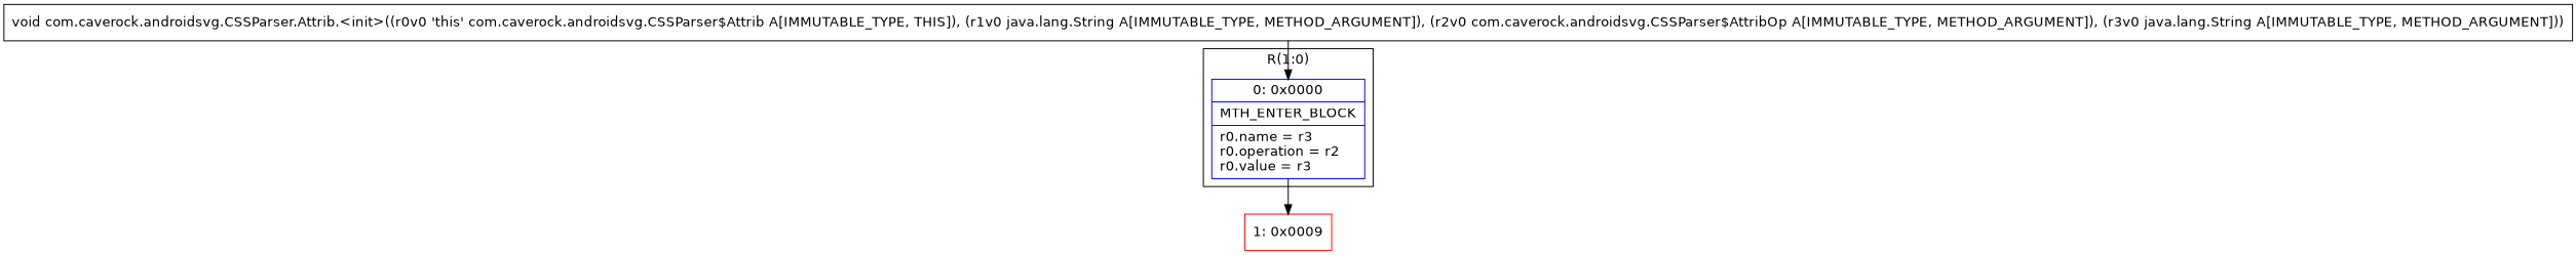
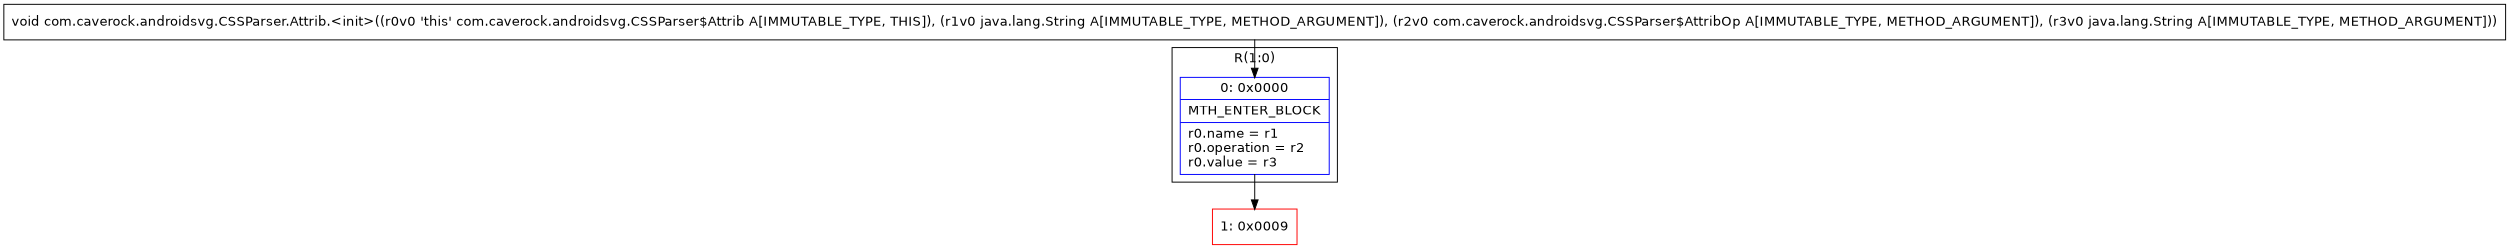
  digraph {
    fontname="DejaVu Sans"
    node [shape=record fontname="DejaVu Sans"]
    edge [fontname="DejaVu Sans"]
-   n1 [color=blue label="{0\:\ 0x0000|MTH_ENTER_BLOCK\l|r0.name = r3\lr0.operation = r2\lr0.value = r3\l}"]
+   n1 [color=blue label="{0\:\ 0x0000|MTH_ENTER_BLOCK\l|r0.name = r1\lr0.operation = r2\lr0.value = r3\l}"]
    n2 [color=red label="{1\:\ 0x0009}"]
    n3 [label="{void com.caverock.androidsvg.CSSParser.Attrib.\<init\>((r0v0 'this' com.caverock.androidsvg.CSSParser$Attrib A[IMMUTABLE_TYPE, THIS]), (r1v0 java.lang.String A[IMMUTABLE_TYPE, METHOD_ARGUMENT]), (r2v0 com.caverock.androidsvg.CSSParser$AttribOp A[IMMUTABLE_TYPE, METHOD_ARGUMENT]), (r3v0 java.lang.String A[IMMUTABLE_TYPE, METHOD_ARGUMENT])) }"]
    subgraph cluster_1 {
      label="R(1:0)"
      n1
    }
    n1 -> n2
    n3 -> n1
  }
